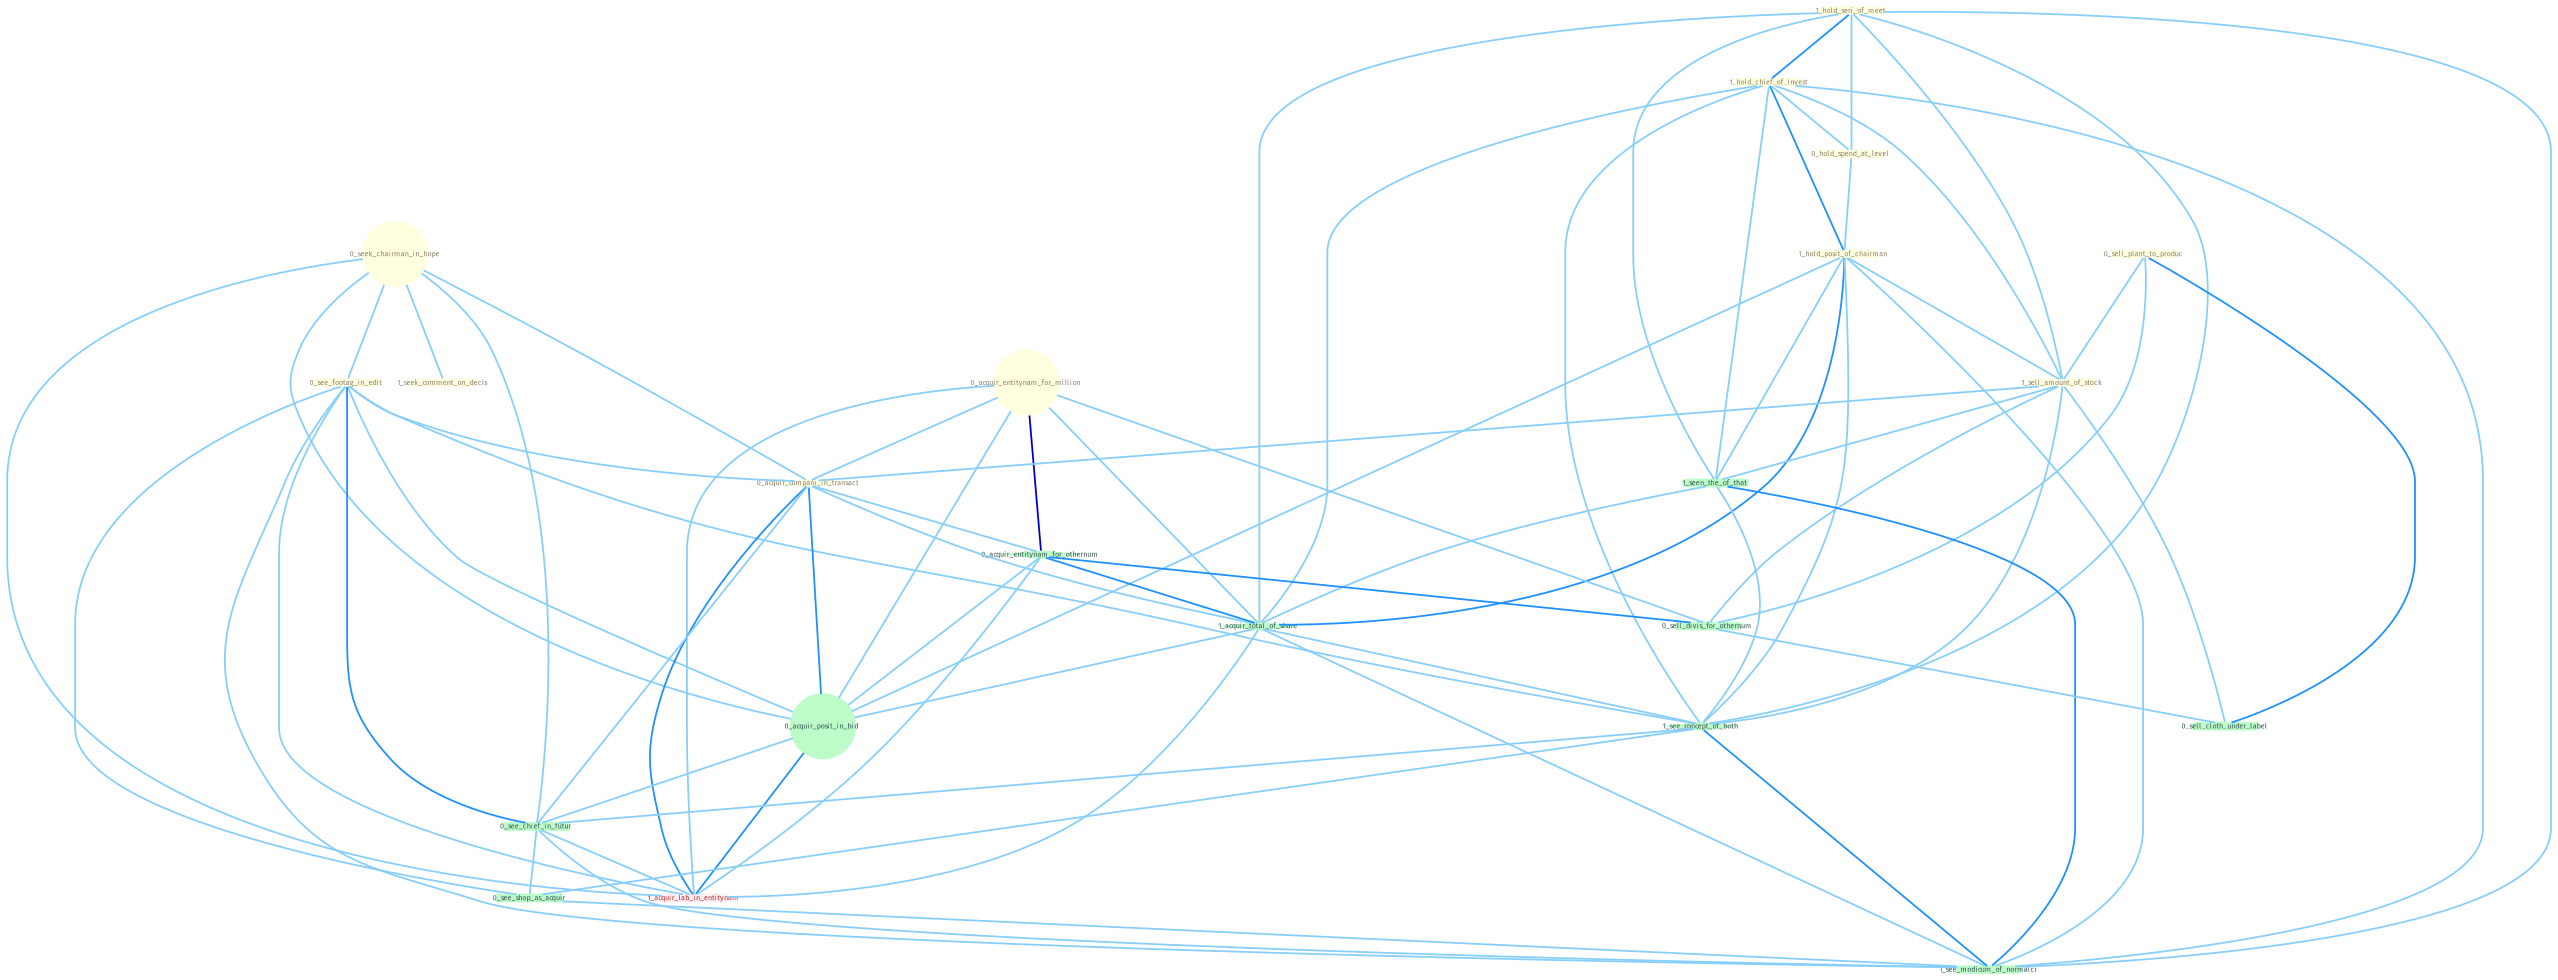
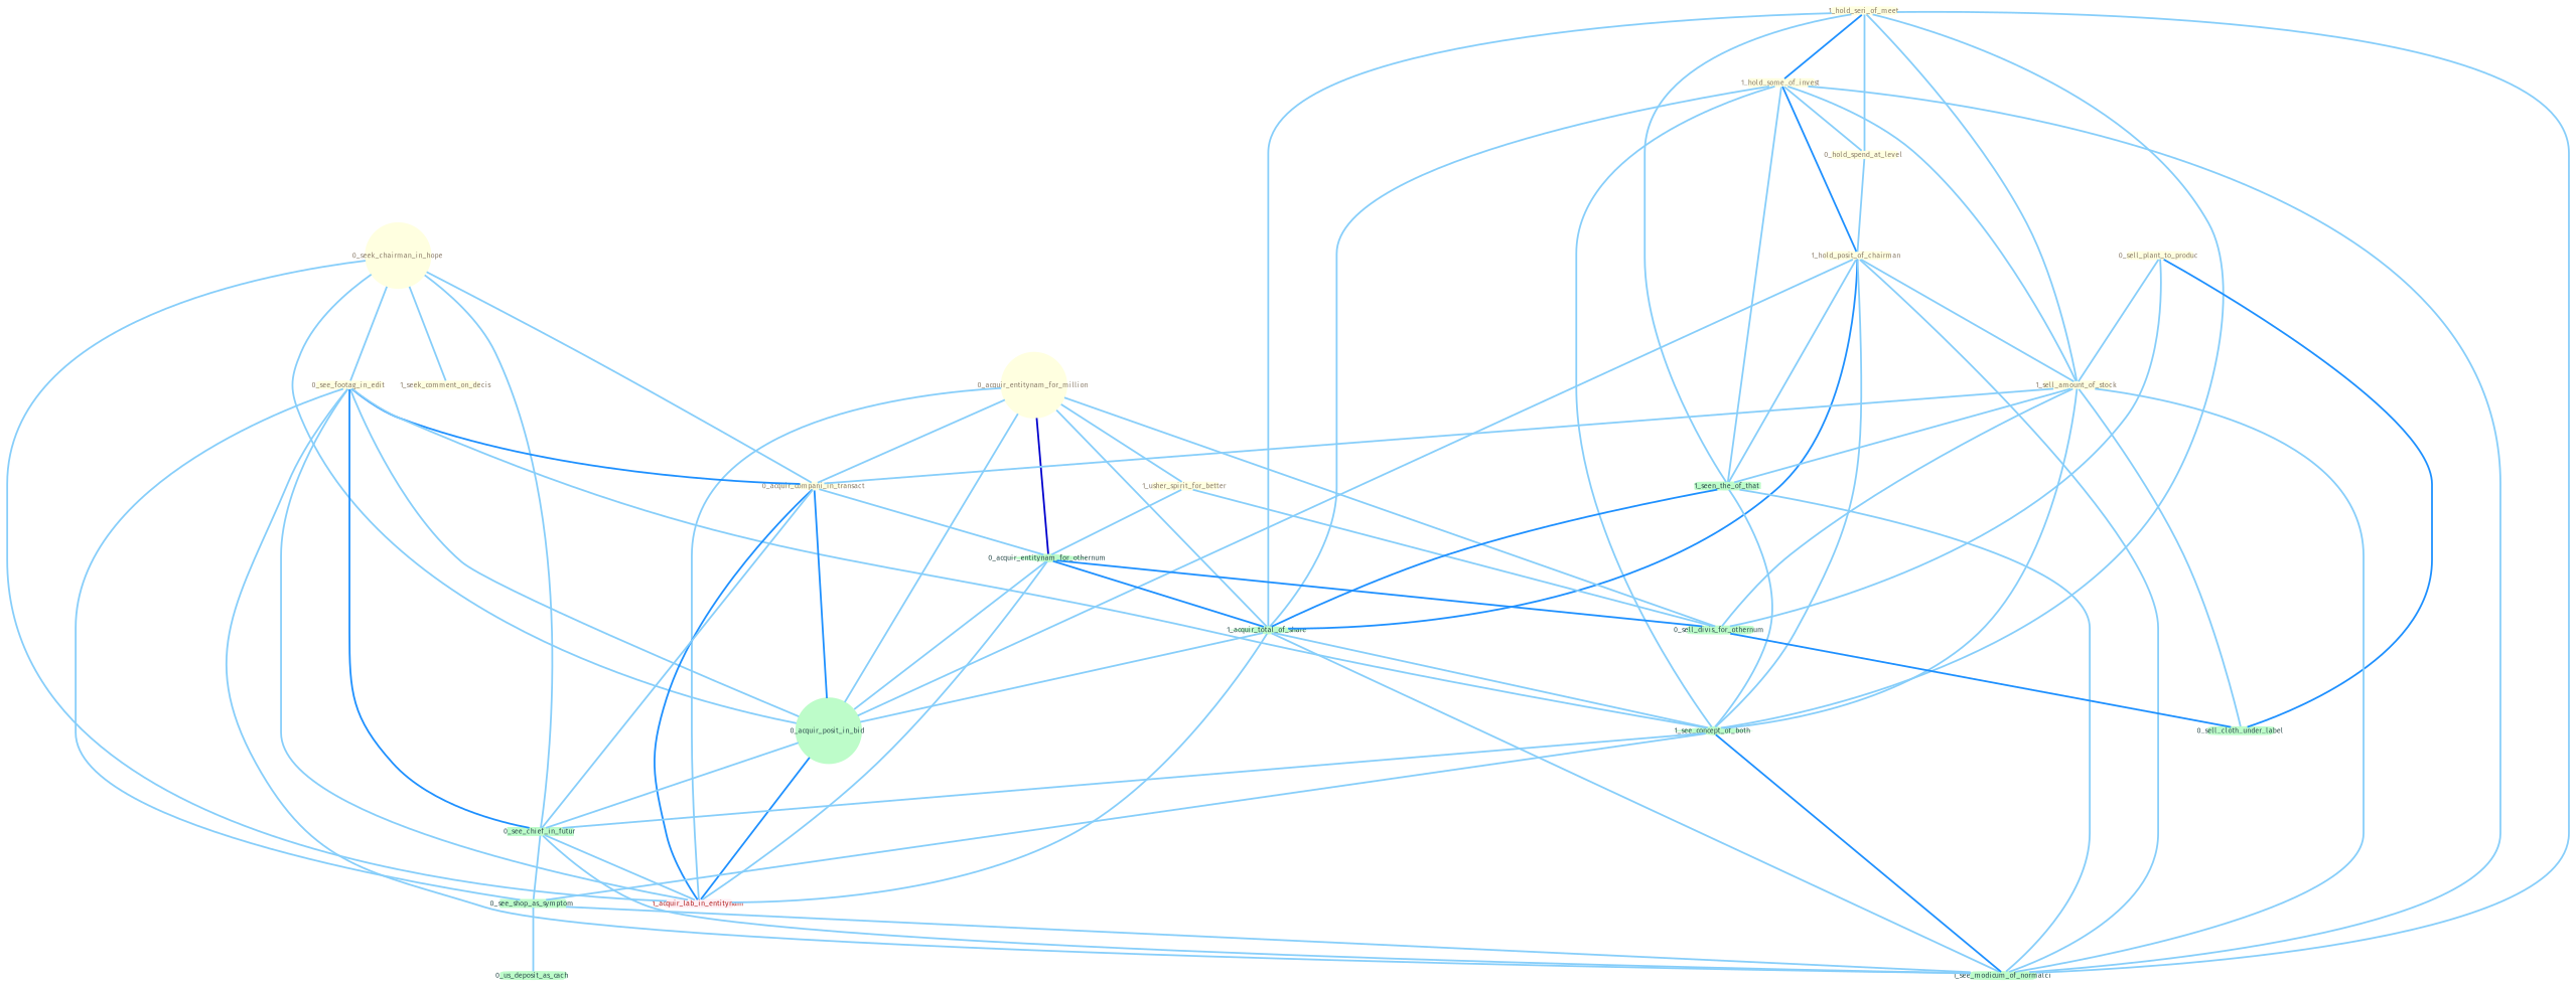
  graph {
    fontname="Fira Sans"
    node [color="#ffffe0" fixedsize=true fontcolor="#8b7d6b" fontname="Fira Sans" fontsize=4 shape=cylinder style=filled]
    edge [color="#87cefa" fontname="Fira Sans" w=1]
    n1 [height=.06 label="0_seek_chairman_in_hope" shape=circle width=.5]
    "1_hold_seri_of_meet " [height=.06 width=.5]
-   "1_hold_some_of_invest " [height=.06 shape=note width=.5 label="1_hold_chief_of_invest"]
+   "1_hold_some_of_invest " [height=.06 shape=note width=.5]
    "0_hold_spend_at_level " [height=.06 width=.5]
    "1_seek_comment_on_decis " [height=.06 width=.5]
    "1_hold_posit_of_chairman " [height=.06 width=.5]
    "0_acquir_entitynam_for_million " [height=.06 shape=circle width=.5]
    "0_sell_plant_to_produc " [height=.06 width=.5]
    "1_sell_amount_of_stock " [height=.06 shape=note width=.5]
    "0_see_footag_in_edit " [height=.06 width=.5]
    "0_acquir_compani_in_transact " [height=.06 shape=diamond width=.5]
+   "1_usher_spirit_for_better " [height=.06 width=.5]
    "1_acquir_lab_in_entitynam " [color="#fff0f5" fontcolor="#b22222" height=.06 shape=note width=.5]
    "0_acquir_posit_in_bid " [color="#BDFCC9" fontcolor="#2f4f4f" height=.06 shape=circle width=.5]
    "0_see_chief_in_futur " [color="#BDFCC9" fontcolor="#2f4f4f" height=.06 shape=note width=.5]
    "1_seen_the_of_that " [color="#BDFCC9" fontcolor="#2f4f4f" height=.06 width=.5]
    "1_acquir_total_of_share " [color="#BDFCC9" fontcolor="#2f4f4f" height=.06 shape=diamond width=.5]
    "1_see_concept_of_both " [color="#BDFCC9" fontcolor="#2f4f4f" height=.06 shape=diamond width=.5]
    "1_see_modicum_of_normalci " [color="#BDFCC9" fontcolor="#2f4f4f" height=.06 width=.5]
    "0_acquir_entitynam_for_othernum " [color="#BDFCC9" fontcolor="#2f4f4f" height=.06 shape=diamond width=.5]
    "0_sell_divis_for_othernum " [color="#BDFCC9" fontcolor="#2f4f4f" height=.06 width=.5]
    "0_sell_cloth_under_label " [color="#BDFCC9" fontcolor="#2f4f4f" height=.06 width=.5]
-   "0_see_shop_as_symptom " [color="#BDFCC9" fontcolor="#2f4f4f" height=.06 shape=note width=.5 label="0_see_shop_as_acquir"]
+   "0_see_shop_as_symptom " [color="#BDFCC9" fontcolor="#2f4f4f" height=.06 shape=note width=.5]
+   "0_us_deposit_as_cach " [color="#BDFCC9" fontcolor="#2f4f4f" height=.06 width=.5]
    subgraph sub_1 {
      n1
      "1_hold_seri_of_meet "
      "1_hold_some_of_invest "
      "0_hold_spend_at_level "
      "1_seek_comment_on_decis "
      "1_hold_posit_of_chairman "
      "0_acquir_entitynam_for_million "
      "0_sell_plant_to_produc "
      "1_sell_amount_of_stock "
      "0_see_footag_in_edit "
      "0_acquir_compani_in_transact "
+     "1_usher_spirit_for_better "
    }
    subgraph sub_2 {
      "1_acquir_lab_in_entitynam "
    }
    n1 -- "1_seek_comment_on_decis "
    n1 -- "0_see_footag_in_edit "
    n1 -- "0_acquir_compani_in_transact "
    n1 -- "1_acquir_lab_in_entitynam "
    n1 -- "0_acquir_posit_in_bid "
    n1 -- "0_see_chief_in_futur "
    "1_hold_seri_of_meet " -- "1_hold_some_of_invest " [color="#1e90ff" w=2]
    "1_hold_seri_of_meet " -- "0_hold_spend_at_level "
    "1_hold_seri_of_meet " -- "1_sell_amount_of_stock "
    "1_hold_seri_of_meet " -- "1_seen_the_of_that "
    "1_hold_seri_of_meet " -- "1_acquir_total_of_share "
    "1_hold_seri_of_meet " -- "1_see_concept_of_both "
    "1_hold_seri_of_meet " -- "1_see_modicum_of_normalci "
    "1_hold_some_of_invest " -- "0_hold_spend_at_level "
    "1_hold_some_of_invest " -- "1_hold_posit_of_chairman " [color="#1e90ff" w=2]
    "1_hold_some_of_invest " -- "1_sell_amount_of_stock "
    "1_hold_some_of_invest " -- "1_seen_the_of_that "
    "1_hold_some_of_invest " -- "1_acquir_total_of_share "
    "1_hold_some_of_invest " -- "1_see_concept_of_both "
    "1_hold_some_of_invest " -- "1_see_modicum_of_normalci "
    "0_hold_spend_at_level " -- "1_hold_posit_of_chairman "
    "1_hold_posit_of_chairman " -- "1_sell_amount_of_stock "
    "1_hold_posit_of_chairman " -- "0_acquir_posit_in_bid "
    "1_hold_posit_of_chairman " -- "1_seen_the_of_that "
    "1_hold_posit_of_chairman " -- "1_acquir_total_of_share " [color="#1e90ff"]
    "1_hold_posit_of_chairman " -- "1_see_concept_of_both "
    "1_hold_posit_of_chairman " -- "1_see_modicum_of_normalci "
    "0_acquir_entitynam_for_million " -- "0_acquir_compani_in_transact "
+   "0_acquir_entitynam_for_million " -- "1_usher_spirit_for_better "
    "0_acquir_entitynam_for_million " -- "1_acquir_lab_in_entitynam "
    "0_acquir_entitynam_for_million " -- "0_acquir_posit_in_bid "
    "0_acquir_entitynam_for_million " -- "1_acquir_total_of_share "
    "0_acquir_entitynam_for_million " -- "0_acquir_entitynam_for_othernum " [color="#0000cd" w=3]
    "0_acquir_entitynam_for_million " -- "0_sell_divis_for_othernum "
    "0_sell_plant_to_produc " -- "1_sell_amount_of_stock "
    "0_sell_plant_to_produc " -- "0_sell_divis_for_othernum "
    "0_sell_plant_to_produc " -- "0_sell_cloth_under_label " [color="#1e90ff"]
    "1_sell_amount_of_stock " -- "0_acquir_compani_in_transact "
    "1_sell_amount_of_stock " -- "1_seen_the_of_that "
    "1_sell_amount_of_stock " -- "1_see_concept_of_both "
+   "1_sell_amount_of_stock " -- "1_see_modicum_of_normalci "
    "1_sell_amount_of_stock " -- "0_sell_divis_for_othernum "
    "1_sell_amount_of_stock " -- "0_sell_cloth_under_label "
-   "0_see_footag_in_edit " -- "0_acquir_compani_in_transact "
+   "0_see_footag_in_edit " -- "0_acquir_compani_in_transact " [color="#1e90ff"]
    "0_see_footag_in_edit " -- "1_acquir_lab_in_entitynam "
    "0_see_footag_in_edit " -- "0_acquir_posit_in_bid "
    "0_see_footag_in_edit " -- "0_see_chief_in_futur " [color="#1e90ff" w=2]
    "0_see_footag_in_edit " -- "1_see_concept_of_both "
    "0_see_footag_in_edit " -- "1_see_modicum_of_normalci "
    "0_see_footag_in_edit " -- "0_see_shop_as_symptom "
    "0_acquir_compani_in_transact " -- "1_acquir_lab_in_entitynam " [color="#1e90ff" w=2]
    "0_acquir_compani_in_transact " -- "0_acquir_posit_in_bid " [color="#1e90ff" w=2]
    "0_acquir_compani_in_transact " -- "0_see_chief_in_futur "
-   "0_acquir_compani_in_transact " -- "1_acquir_total_of_share "
    "0_acquir_compani_in_transact " -- "0_acquir_entitynam_for_othernum "
+   "1_usher_spirit_for_better " -- "0_acquir_entitynam_for_othernum "
+   "1_usher_spirit_for_better " -- "0_sell_divis_for_othernum "
    "0_acquir_posit_in_bid " -- "1_acquir_lab_in_entitynam " [color="#1e90ff" w=2]
    "0_acquir_posit_in_bid " -- "0_see_chief_in_futur "
    "0_see_chief_in_futur " -- "1_acquir_lab_in_entitynam "
    "0_see_chief_in_futur " -- "1_see_modicum_of_normalci "
    "0_see_chief_in_futur " -- "0_see_shop_as_symptom "
-   "1_seen_the_of_that " -- "1_acquir_total_of_share "
+   "1_seen_the_of_that " -- "1_acquir_total_of_share " [color="#1e90ff"]
    "1_seen_the_of_that " -- "1_see_concept_of_both "
-   "1_seen_the_of_that " -- "1_see_modicum_of_normalci " [color="#1e90ff"]
+   "1_seen_the_of_that " -- "1_see_modicum_of_normalci "
    "1_acquir_total_of_share " -- "1_acquir_lab_in_entitynam "
    "1_acquir_total_of_share " -- "0_acquir_posit_in_bid "
    "1_acquir_total_of_share " -- "1_see_concept_of_both "
    "1_acquir_total_of_share " -- "1_see_modicum_of_normalci "
    "1_see_concept_of_both " -- "0_see_chief_in_futur "
    "1_see_concept_of_both " -- "1_see_modicum_of_normalci " [color="#1e90ff" w=2]
    "1_see_concept_of_both " -- "0_see_shop_as_symptom "
    "0_acquir_entitynam_for_othernum " -- "1_acquir_lab_in_entitynam "
    "0_acquir_entitynam_for_othernum " -- "0_acquir_posit_in_bid "
    "0_acquir_entitynam_for_othernum " -- "1_acquir_total_of_share " [color="#1e90ff"]
    "0_acquir_entitynam_for_othernum " -- "0_sell_divis_for_othernum " [color="#1e90ff" w=2]
-   "0_sell_divis_for_othernum " -- "0_sell_cloth_under_label "
+   "0_sell_divis_for_othernum " -- "0_sell_cloth_under_label " [color="#1e90ff"]
    "0_see_shop_as_symptom " -- "1_see_modicum_of_normalci "
+   "0_see_shop_as_symptom " -- "0_us_deposit_as_cach "
  }
